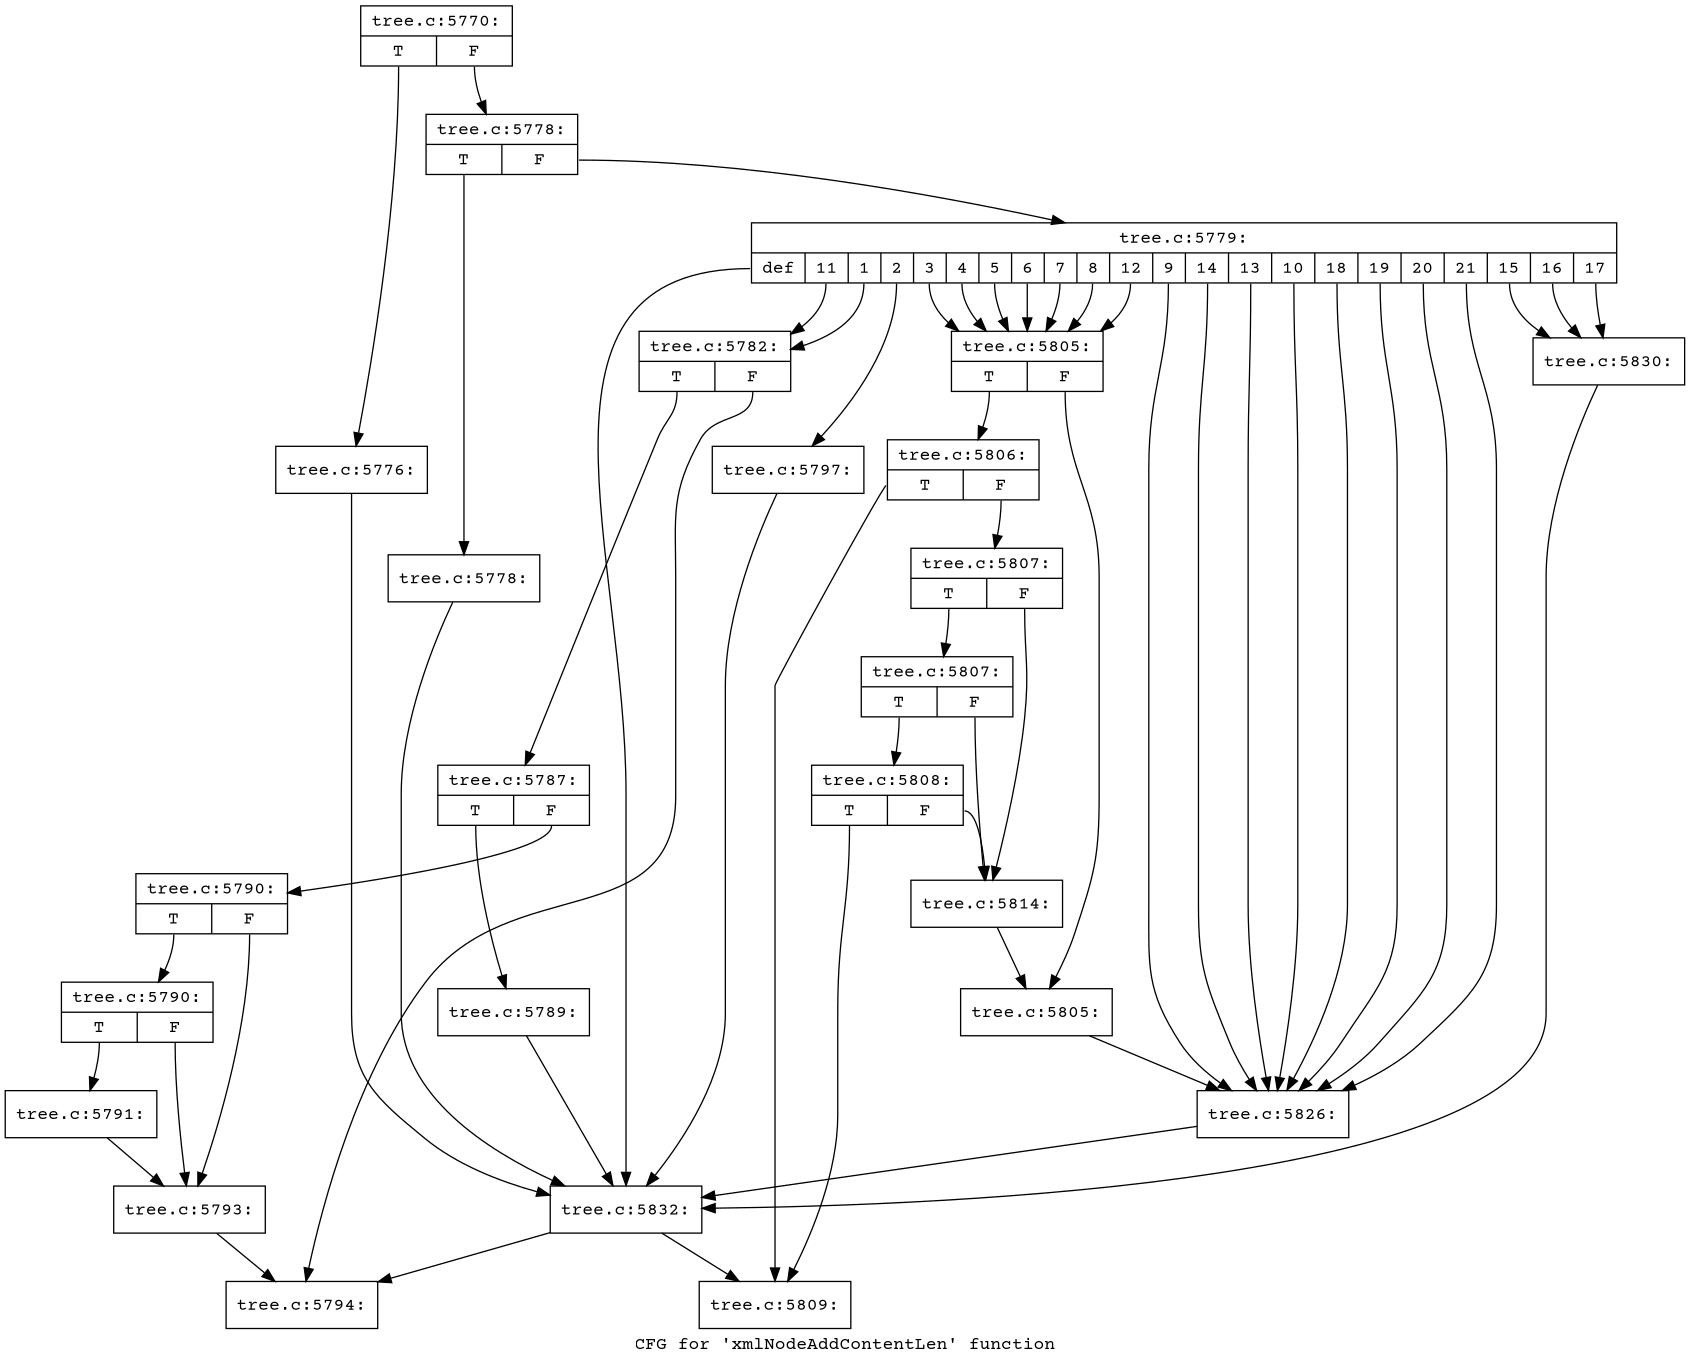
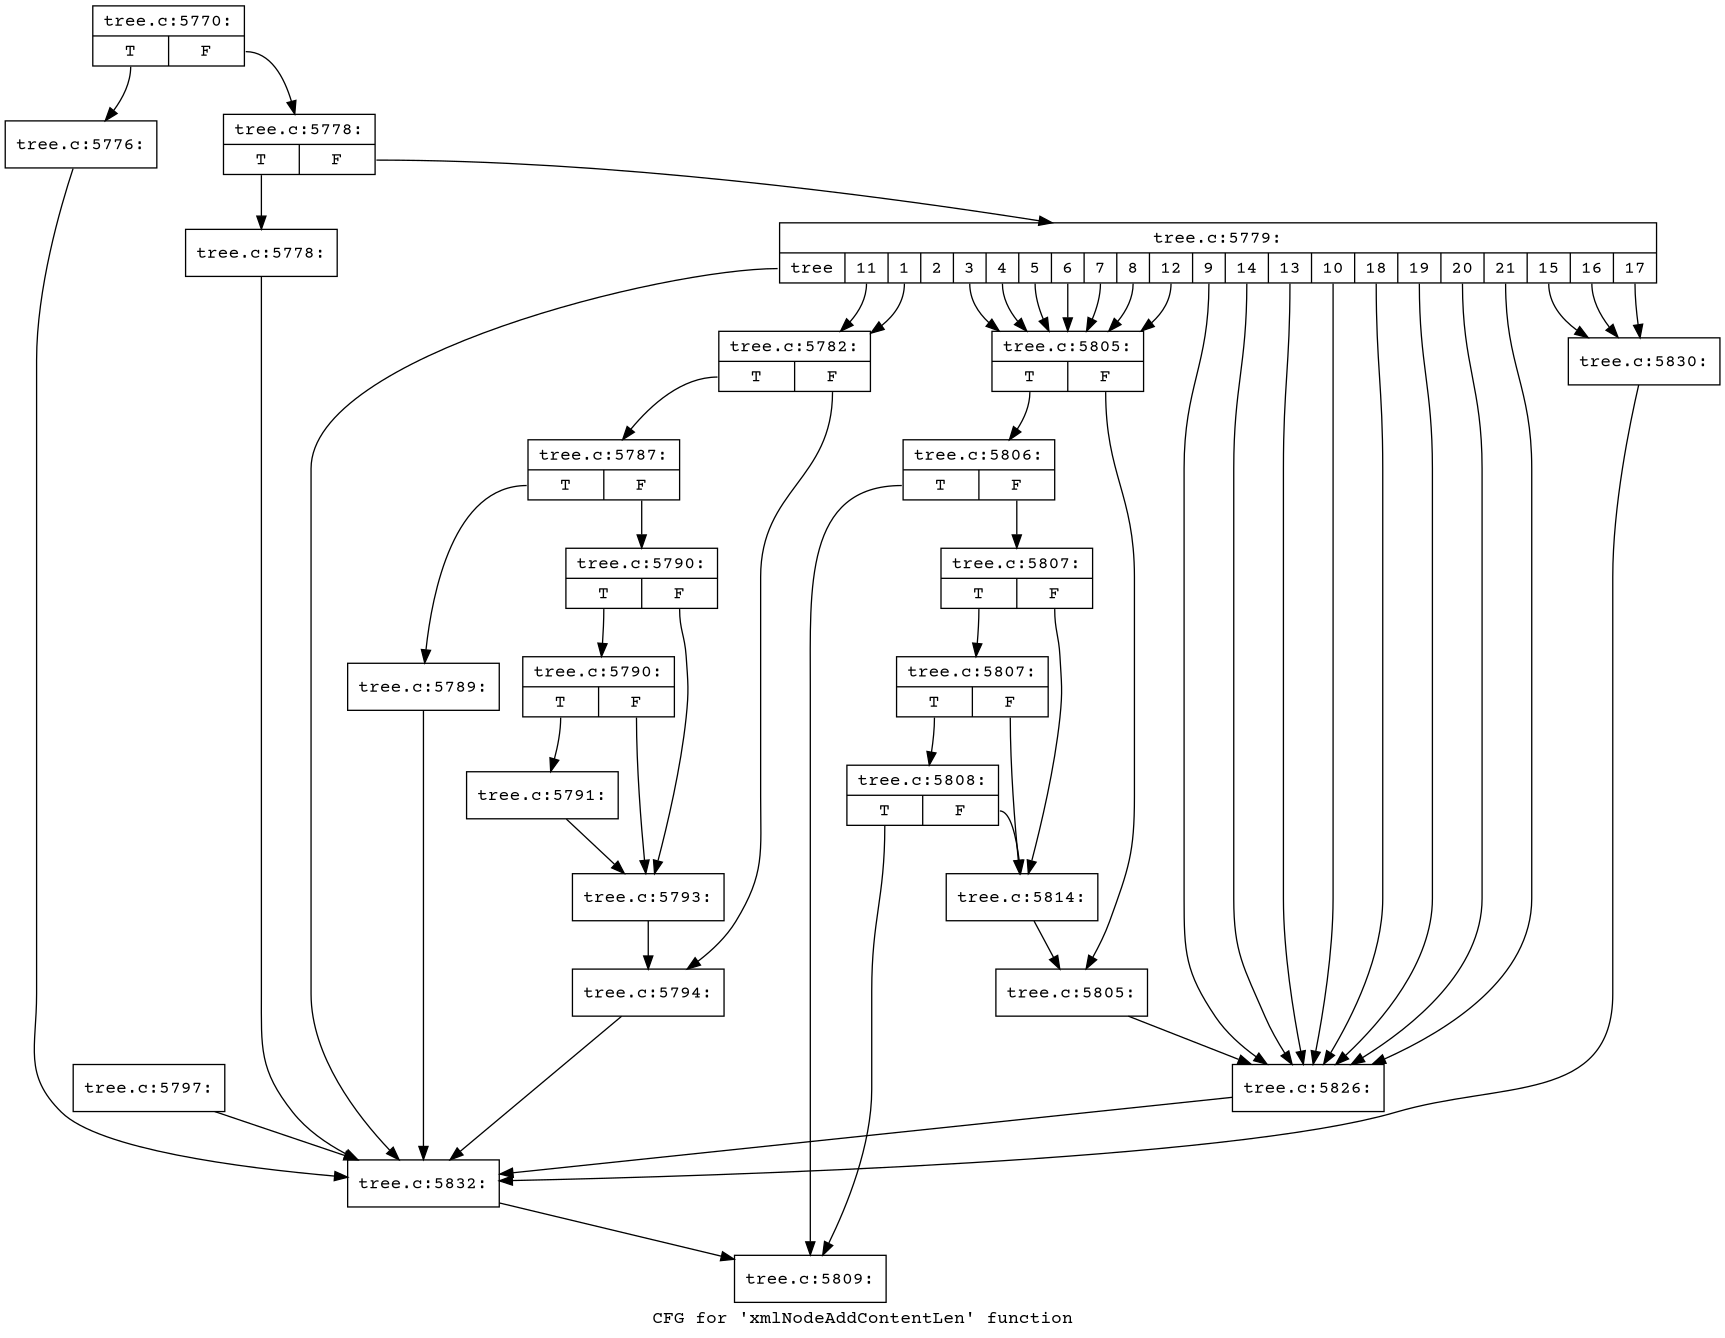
  digraph {
    fontname="Courier Prime"
    label="CFG for 'xmlNodeAddContentLen' function"
    node [fontname="Courier Prime" shape=record]
    edge [fontname="Courier Prime"]
    n1 [label="{tree.c:5770:|{<s0>T|<s1>F}}"]
    n2 [label="{tree.c:5776:}"]
    n3 [label="{tree.c:5778:|{<s0>T|<s1>F}}"]
    n4 [label="{tree.c:5832:}"]
    n5 [label="{tree.c:5778:}"]
-   n6 [label="{tree.c:5779:|{<s0>def|<s1>11|<s2>1|<s3>2|<s4>3|<s5>4|<s6>5|<s7>6|<s8>7|<s9>8|<s10>12|<s11>9|<s12>14|<s13>13|<s14>10|<s15>18|<s16>19|<s17>20|<s18>21|<s19>15|<s20>16|<s21>17}}"]
+   n6 [label="{tree.c:5779:|{<s0>tree|<s1>11|<s2>1|<s3>2|<s4>3|<s5>4|<s6>5|<s7>6|<s8>7|<s9>8|<s10>12|<s11>9|<s12>14|<s13>13|<s14>10|<s15>18|<s16>19|<s17>20|<s18>21|<s19>15|<s20>16|<s21>17}}"]
    n7 [label="{tree.c:5809:}"]
    n8 [label="{tree.c:5782:|{<s0>T|<s1>F}}"]
    n9 [label="{tree.c:5797:}"]
    n10 [label="{tree.c:5805:|{<s0>T|<s1>F}}"]
    n11 [label="{tree.c:5826:}"]
    n12 [label="{tree.c:5830:}"]
    n13 [label="{tree.c:5787:|{<s0>T|<s1>F}}"]
    n14 [label="{tree.c:5794:}"]
    n15 [label="{tree.c:5806:|{<s0>T|<s1>F}}"]
    n16 [label="{tree.c:5805:}"]
    n17 [label="{tree.c:5789:}"]
    n18 [label="{tree.c:5790:|{<s0>T|<s1>F}}"]
    n19 [label="{tree.c:5807:|{<s0>T|<s1>F}}"]
    n20 [label="{tree.c:5790:|{<s0>T|<s1>F}}"]
    n21 [label="{tree.c:5793:}"]
    n22 [label="{tree.c:5791:}"]
    n23 [label="{tree.c:5807:|{<s0>T|<s1>F}}"]
    n24 [label="{tree.c:5814:}"]
    n25 [label="{tree.c:5808:|{<s0>T|<s1>F}}"]
    n1 -> n2 [tailport=s0]
    n1 -> n3 [tailport=s1]
    n2 -> n4
    n3 -> n5 [tailport=s0]
    n3 -> n6 [tailport=s1]
    n4 -> n7
    n5 -> n4
    n6 -> n4 [tailport=s0]
    n6 -> n8 [tailport=s1]
    n6 -> n8 [tailport=s2]
-   n6 -> n9 [tailport=s3]
    n6 -> n10 [tailport=s4]
    n6 -> n10 [tailport=s5]
    n6 -> n10 [tailport=s6]
    n6 -> n10 [tailport=s7]
    n6 -> n10 [tailport=s8]
    n6 -> n10 [tailport=s9]
    n6 -> n10 [tailport=s10]
    n6 -> n11 [tailport=s11]
    n6 -> n11 [tailport=s12]
    n6 -> n11 [tailport=s13]
    n6 -> n11 [tailport=s14]
    n6 -> n11 [tailport=s15]
    n6 -> n11 [tailport=s16]
    n6 -> n11 [tailport=s17]
    n6 -> n11 [tailport=s18]
    n6 -> n12 [tailport=s19]
    n6 -> n12 [tailport=s20]
    n6 -> n12 [tailport=s21]
    n8 -> n13 [tailport=s0]
    n8 -> n14 [tailport=s1]
    n9 -> n4
    n10 -> n15 [tailport=s0]
    n10 -> n16 [tailport=s1]
    n11 -> n4
    n12 -> n4
    n13 -> n17 [tailport=s0]
    n13 -> n18 [tailport=s1]
-   n4 -> n14
+   n14 -> n4
    n15 -> n7 [tailport=s0]
    n15 -> n19 [tailport=s1]
    n16 -> n11
    n17 -> n4
    n18 -> n20 [tailport=s0]
    n18 -> n21 [tailport=s1]
    n19 -> n23 [tailport=s0]
    n19 -> n24 [tailport=s1]
    n20 -> n21 [tailport=s1]
    n20 -> n22 [tailport=s0]
    n21 -> n14
    n22 -> n21
    n23 -> n24 [tailport=s1]
    n23 -> n25 [tailport=s0]
    n24 -> n16
    n25 -> n7 [tailport=s0]
    n25 -> n24 [tailport=s1]
  }
